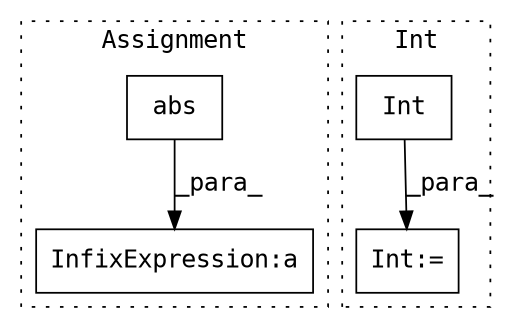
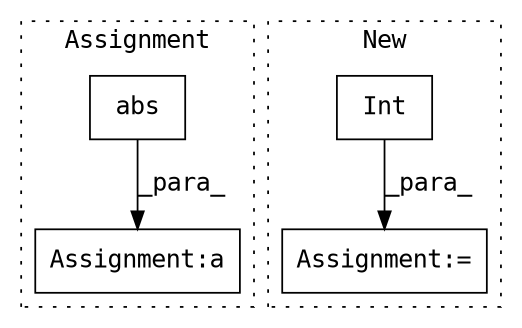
  digraph {
    fontname="DejaVu Sans Mono"
    node [a=32 fontname="DejaVu Sans Mono" l="4,1" shape=box]
    edge [fontname="DejaVu Sans Mono"]
    n1 [label=abs s="1291,1299"]
-   n2 [a=27 l=3 label="InfixExpression:a" s=1300]
+   n2 [a=27 l=3 label="Assignment:a" s=1300]
    n3 [label=Int s="1133,1162"]
-   n4 [a=7 l=1 label="Int:=" s=1131]
+   n4 [a=7 l=1 label="Assignment:=" s=1131]
    subgraph cluster_1 {
      label=Assignment
      style=dotted
      n1
      n2
    }
    subgraph cluster_2 {
-     label=Int
+     label=New
      style=dotted
      n3
      n4
    }
    n1 -> n2 [label=_para_]
    n3 -> n4 [label=_para_]
  }
